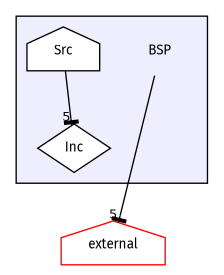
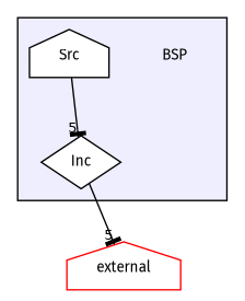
  digraph {
    compound=true
    fontname="Fira Sans"
    node [fontname="Fira Sans" fontsize=10 shape=house color=black fillcolor=white style=filled]
    edge [arrowhead=tee fontname="Fira Sans" headlabel=5 labeldistance=1.5 labelfontname=Helvetica labelfontsize=10]
    n1 [label=BSP shape=plaintext color="" fillcolor="" style=""]
    n2 [label=Inc shape=diamond]
    n3 [label=Src]
    n4 [color=red label=external]
    subgraph cluster_1 {
      bgcolor="#eeeeff"
      pencolor=black
      n1
      n2
      n3
    }
-   n1 -> n4
+   n2 -> n4
    n3 -> n2
  }
